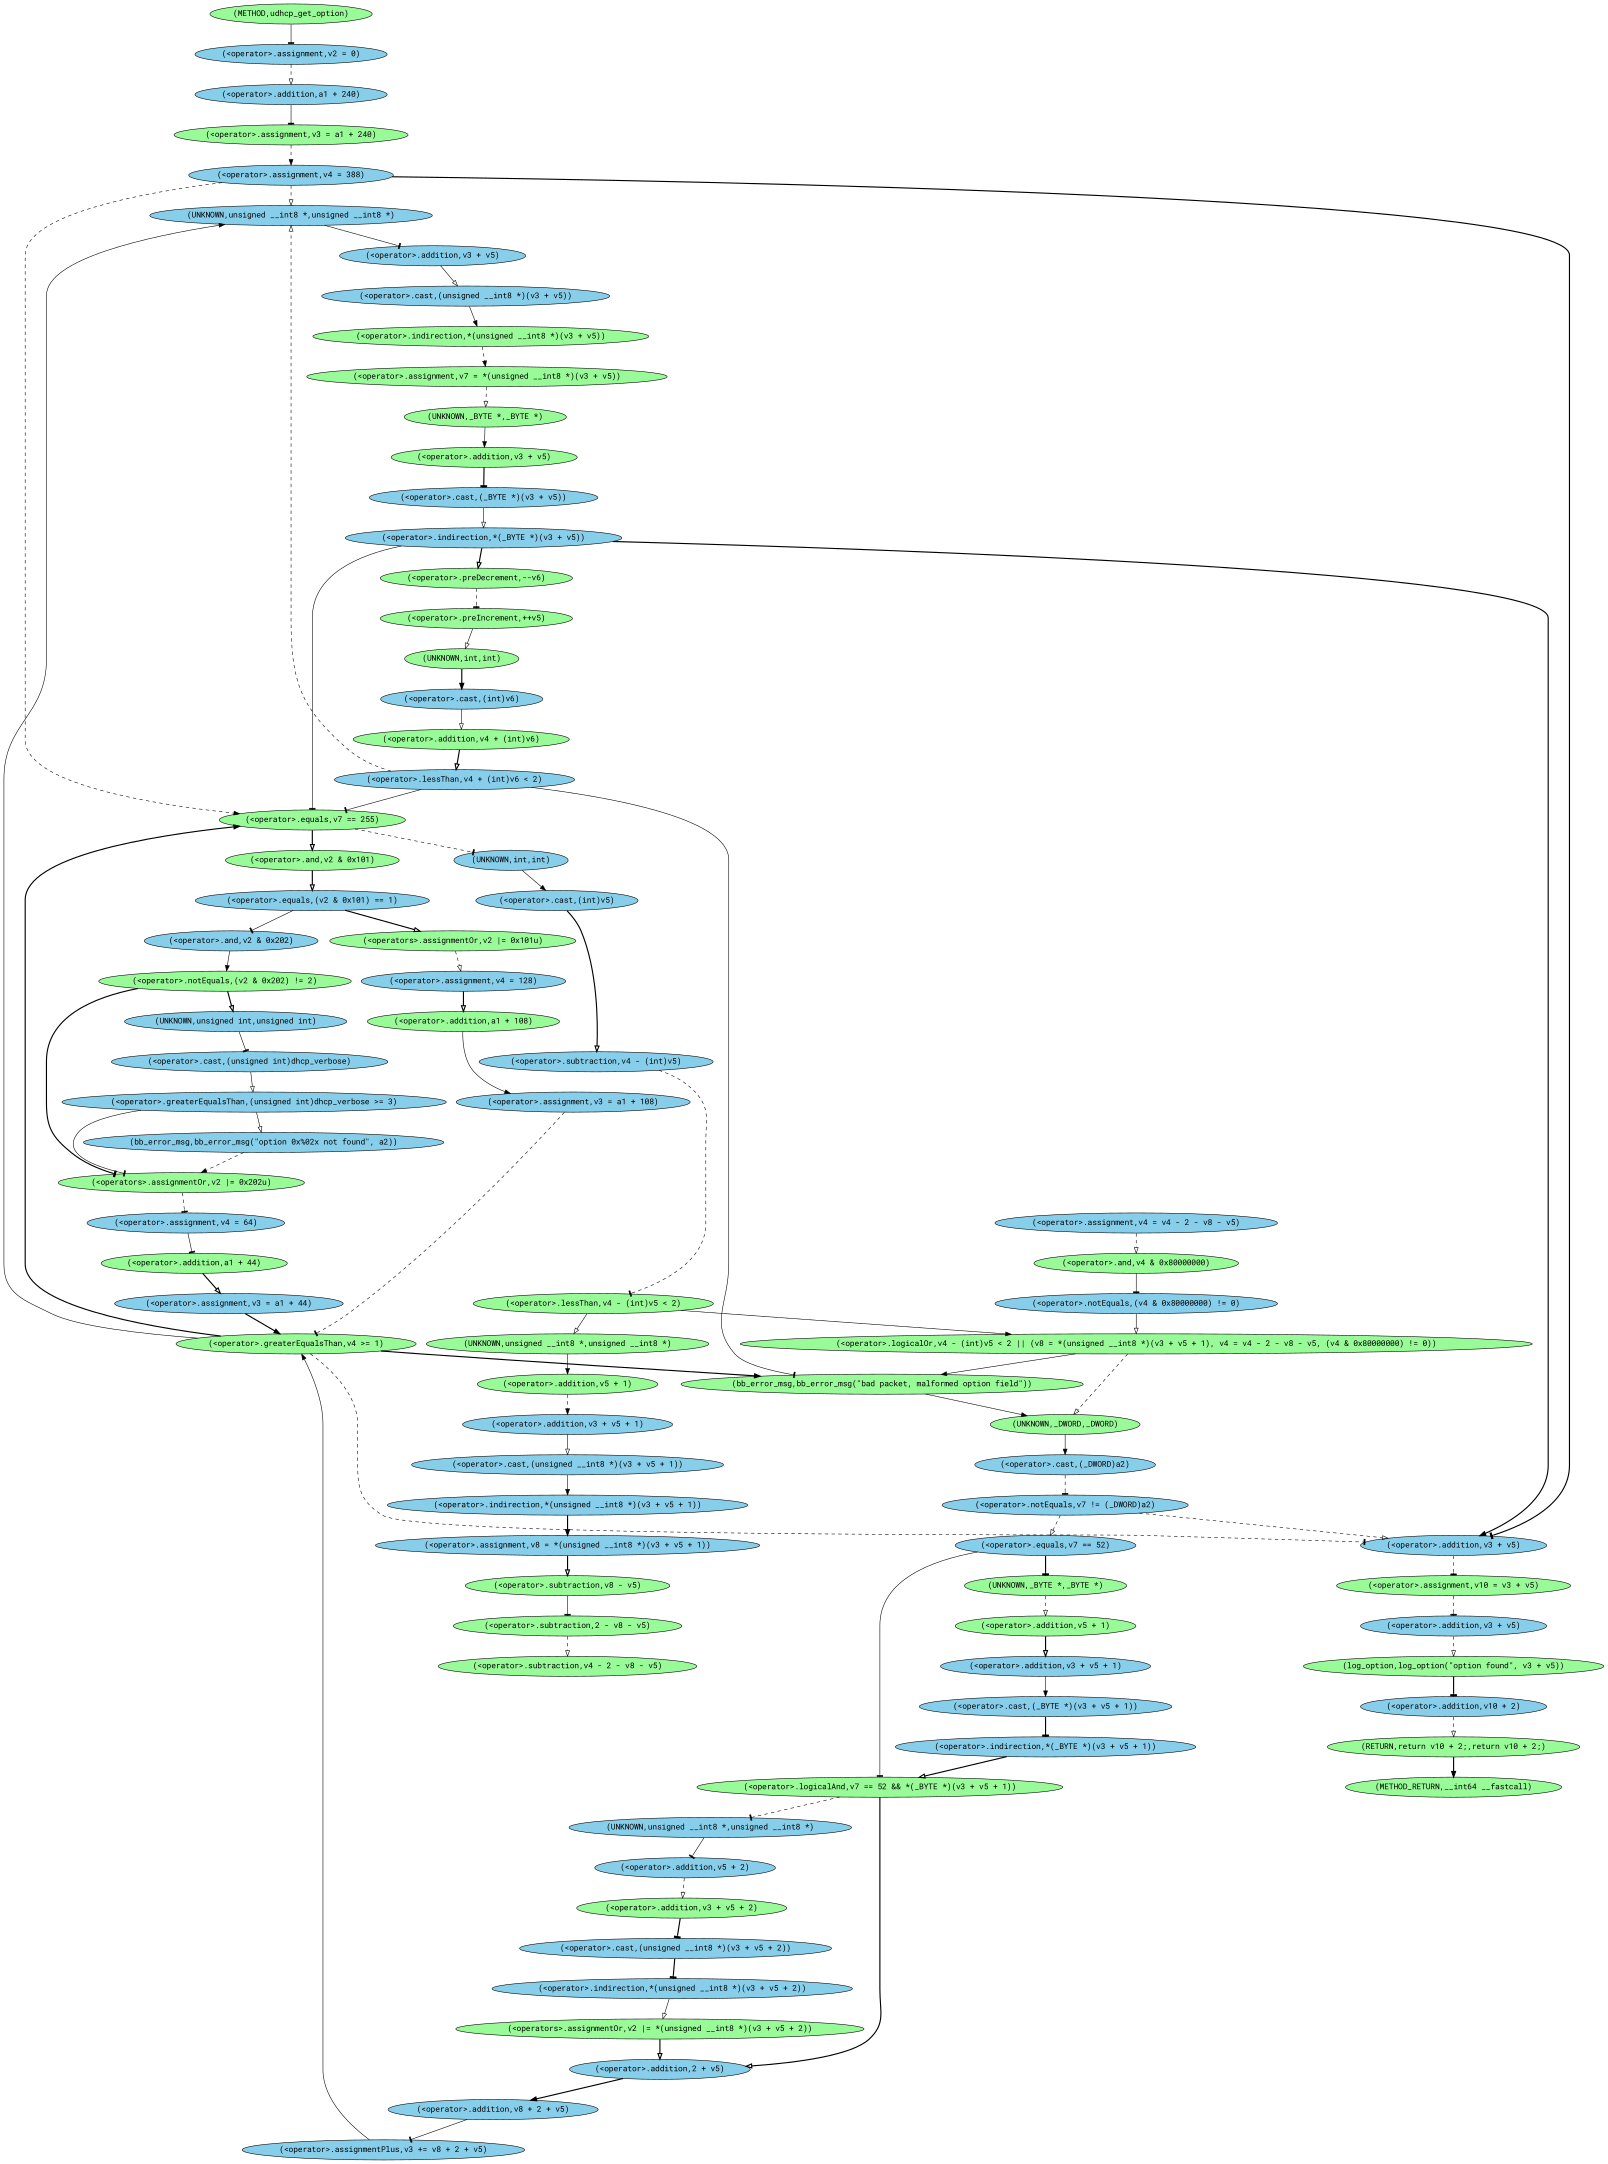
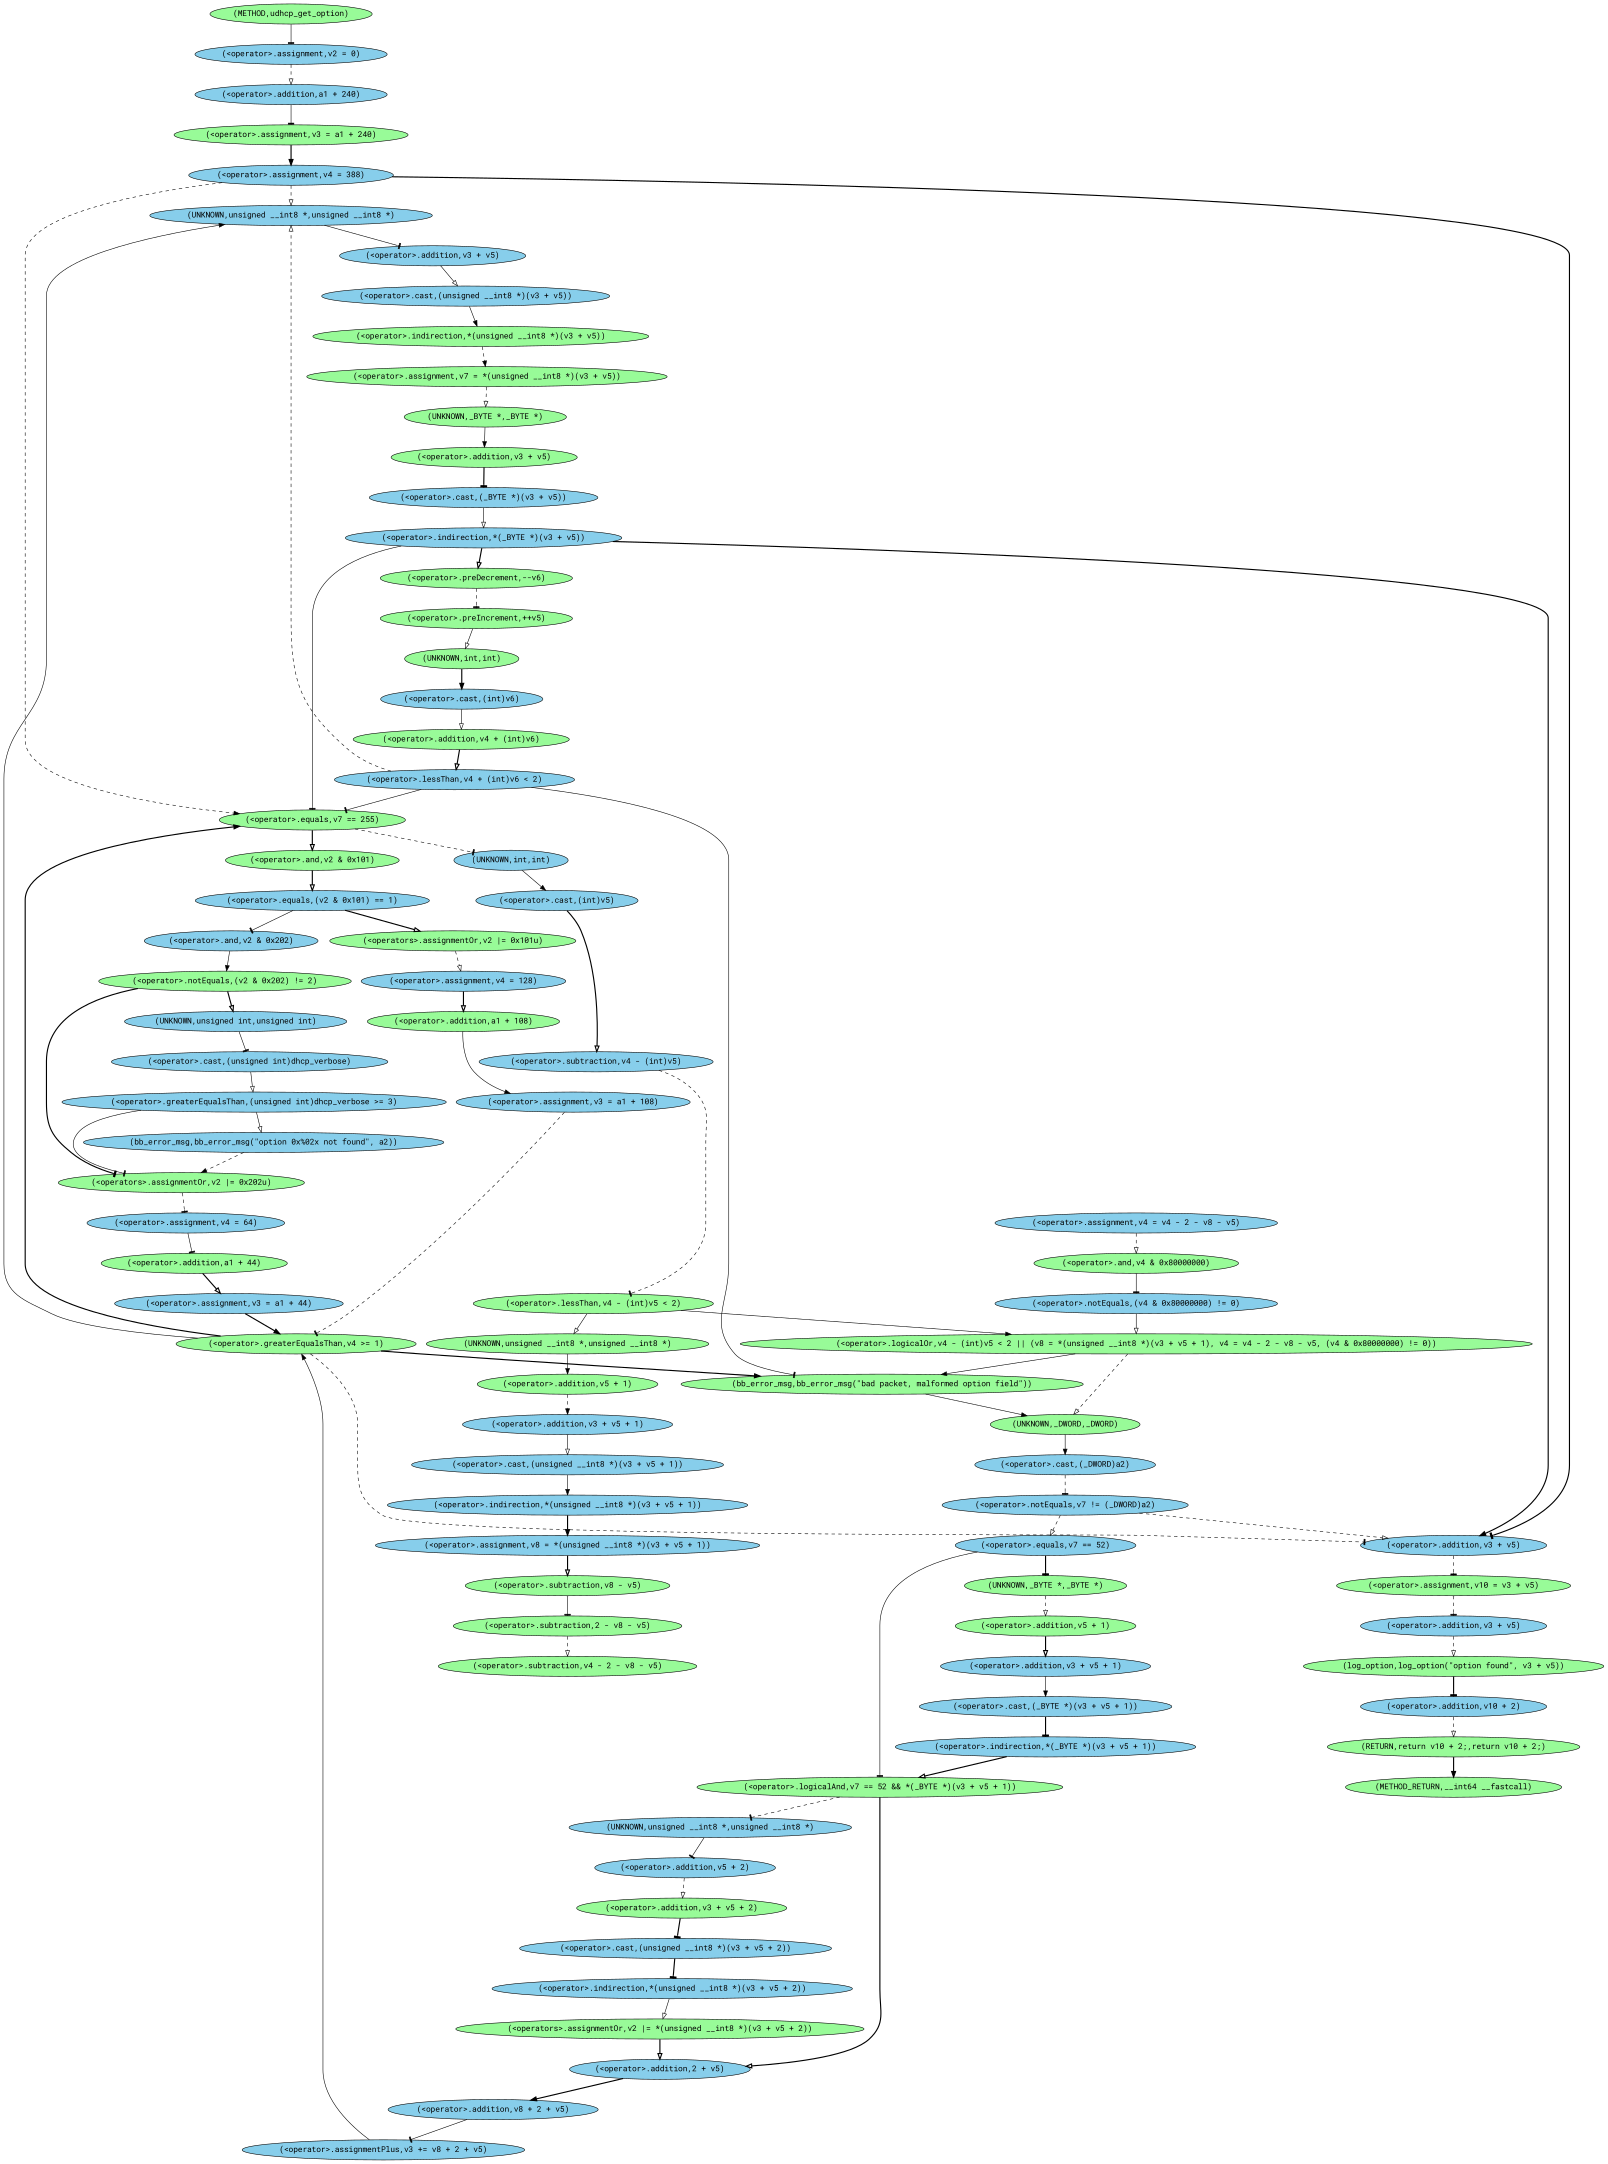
  digraph {
    fontname="Roboto Mono"
    node [fillcolor=skyblue fontname="Roboto Mono" style=filled]
    edge [arrowhead=onormal fontname="Roboto Mono" style=solid]
    n1 [label="(<operator>.assignment,v2 = 0)"]
    n2 [label="(<operator>.addition,a1 + 240)"]
    n3 [fillcolor=palegreen label="(<operator>.assignment,v3 = a1 + 240)"]
    n4 [label="(<operator>.assignment,v4 = 388)"]
    n5 [label="(UNKNOWN,unsigned __int8 *,unsigned __int8 *)"]
    n6 [fillcolor=palegreen label="(<operator>.equals,v7 == 255)"]
    n7 [label="(<operator>.addition,v3 + v5)"]
    n8 [label="(<operator>.addition,v3 + v5)"]
    n9 [fillcolor=palegreen label="(<operator>.and,v2 & 0x101)"]
    n10 [label="(UNKNOWN,int,int)"]
    n11 [fillcolor=palegreen label="(<operator>.assignment,v10 = v3 + v5)"]
    n12 [fillcolor=palegreen label="(<operator>.assignment,v7 = *(unsigned __int8 *)(v3 + v5))"]
    n13 [fillcolor=palegreen label="(UNKNOWN,_BYTE *,_BYTE *)"]
    n14 [fillcolor=palegreen label="(<operator>.addition,v3 + v5)"]
    n15 [fillcolor=palegreen label="(<operator>.indirection,*(unsigned __int8 *)(v3 + v5))"]
    n16 [label="(<operator>.cast,(unsigned __int8 *)(v3 + v5))"]
    n17 [label="(<operator>.indirection,*(_BYTE *)(v3 + v5))"]
    n18 [fillcolor=palegreen label="(<operator>.preDecrement,--v6)"]
    n19 [fillcolor=palegreen label="(<operator>.preIncrement,++v5)"]
    n20 [label="(<operator>.cast,(_BYTE *)(v3 + v5))"]
    n21 [fillcolor=palegreen label="(UNKNOWN,int,int)"]
    n22 [label="(<operator>.cast,(int)v6)"]
    n23 [label="(<operator>.lessThan,v4 + (int)v6 < 2)"]
    n24 [fillcolor=palegreen label="(bb_error_msg,bb_error_msg(\"bad packet, malformed option field\"))"]
    n25 [fillcolor=palegreen label="(UNKNOWN,_DWORD,_DWORD)"]
    n26 [fillcolor=palegreen label="(<operator>.addition,v4 + (int)v6)"]
    n27 [label="(<operator>.equals,(v2 & 0x101) == 1)"]
    n28 [label="(<operator>.cast,(int)v5)"]
    n29 [fillcolor=palegreen label="(<operators>.assignmentOr,v2 |= 0x101u)"]
    n30 [label="(<operator>.and,v2 & 0x202)"]
    n31 [label="(<operator>.assignment,v4 = 128)"]
    n32 [fillcolor=palegreen label="(<operator>.notEquals,(v2 & 0x202) != 2)"]
    n33 [fillcolor=palegreen label="(<operator>.addition,a1 + 108)"]
    n34 [label="(<operator>.assignment,v3 = a1 + 108)"]
    n35 [fillcolor=palegreen label="(<operator>.greaterEqualsThan,v4 >= 1)"]
    n36 [label="(UNKNOWN,unsigned int,unsigned int)"]
    n37 [fillcolor=palegreen label="(<operators>.assignmentOr,v2 |= 0x202u)"]
    n38 [label="(<operator>.cast,(unsigned int)dhcp_verbose)"]
    n39 [label="(<operator>.assignment,v4 = 64)"]
    n40 [label="(<operator>.greaterEqualsThan,(unsigned int)dhcp_verbose >= 3)"]
    n41 [label="(bb_error_msg,bb_error_msg(\"option 0x%02x not found\", a2))"]
    n42 [fillcolor=palegreen label="(<operator>.addition,a1 + 44)"]
    n43 [label="(<operator>.assignment,v3 = a1 + 44)"]
    n44 [fillcolor=palegreen label="(<operator>.logicalOr,v4 - (int)v5 < 2 || (v8 = *(unsigned __int8 *)(v3 + v5 + 1), v4 = v4 - 2 - v8 - v5, (v4 & 0x80000000) != 0))"]
    n45 [label="(<operator>.cast,(_DWORD)a2)"]
    n46 [fillcolor=palegreen label="(<operator>.lessThan,v4 - (int)v5 < 2)"]
    n47 [fillcolor=palegreen label="(UNKNOWN,unsigned __int8 *,unsigned __int8 *)"]
    n48 [fillcolor=palegreen label="(<operator>.addition,v5 + 1)"]
    n49 [label="(<operator>.subtraction,v4 - (int)v5)"]
    n50 [label="(<operator>.assignment,v8 = *(unsigned __int8 *)(v3 + v5 + 1))"]
    n51 [fillcolor=palegreen label="(<operator>.subtraction,v8 - v5)"]
    n52 [fillcolor=palegreen label="(<operator>.subtraction,2 - v8 - v5)"]
    n53 [label="(<operator>.indirection,*(unsigned __int8 *)(v3 + v5 + 1))"]
    n54 [label="(<operator>.cast,(unsigned __int8 *)(v3 + v5 + 1))"]
    n55 [label="(<operator>.addition,v3 + v5 + 1)"]
    n56 [label="(<operator>.assignment,v4 = v4 - 2 - v8 - v5)"]
    n57 [fillcolor=palegreen label="(<operator>.and,v4 & 0x80000000)"]
    n58 [label="(<operator>.notEquals,(v4 & 0x80000000) != 0)"]
    n59 [fillcolor=palegreen label="(<operator>.subtraction,v4 - 2 - v8 - v5)"]
    n60 [label="(<operator>.notEquals,v7 != (_DWORD)a2)"]
    n61 [label="(<operator>.equals,v7 == 52)"]
    n62 [fillcolor=palegreen label="(<operator>.logicalAnd,v7 == 52 && *(_BYTE *)(v3 + v5 + 1))"]
    n63 [fillcolor=palegreen label="(UNKNOWN,_BYTE *,_BYTE *)"]
    n64 [label="(UNKNOWN,unsigned __int8 *,unsigned __int8 *)"]
    n65 [label="(<operator>.addition,2 + v5)"]
    n66 [label="(<operator>.addition,v5 + 2)"]
    n67 [label="(<operator>.addition,v8 + 2 + v5)"]
    n68 [fillcolor=palegreen label="(<operator>.addition,v5 + 1)"]
    n69 [label="(<operator>.indirection,*(_BYTE *)(v3 + v5 + 1))"]
    n70 [label="(<operator>.cast,(_BYTE *)(v3 + v5 + 1))"]
    n71 [label="(<operator>.addition,v3 + v5 + 1)"]
    n72 [fillcolor=palegreen label="(<operators>.assignmentOr,v2 |= *(unsigned __int8 *)(v3 + v5 + 2))"]
    n73 [label="(<operator>.indirection,*(unsigned __int8 *)(v3 + v5 + 2))"]
    n74 [label="(<operator>.cast,(unsigned __int8 *)(v3 + v5 + 2))"]
    n75 [fillcolor=palegreen label="(<operator>.addition,v3 + v5 + 2)"]
    n76 [label="(<operator>.assignmentPlus,v3 += v8 + 2 + v5)"]
    n77 [label="(<operator>.addition,v3 + v5)"]
    n78 [fillcolor=palegreen label="(log_option,log_option(\"option found\", v3 + v5))"]
    n79 [label="(<operator>.addition,v10 + 2)"]
    n80 [fillcolor=palegreen label="(RETURN,return v10 + 2;,return v10 + 2;)"]
    n81 [fillcolor=palegreen label="(METHOD_RETURN,__int64 __fastcall)"]
    n82 [fillcolor=palegreen label="(METHOD,udhcp_get_option)"]
    n1 -> n2 [style=dashed]
    n2 -> n3 [arrowhead=tee]
-   n3 -> n4 [arrowhead=normal style=dashed]
+   n3 -> n4 [arrowhead=normal style=bold]
    n4 -> n5 [style=dashed]
    n4 -> n6 [arrowhead=normal style=dashed]
    n4 -> n7 [arrowhead=tee style=bold]
    n5 -> n8 [arrowhead=tee]
    n6 -> n9 [style=bold]
    n6 -> n10 [arrowhead=tee style=dashed]
    n7 -> n11 [arrowhead=tee style=dashed]
    n8 -> n16
    n9 -> n27 [style=bold]
    n10 -> n28 [arrowhead=normal]
    n11 -> n77 [arrowhead=tee style=dashed]
    n12 -> n13 [style=dashed]
    n13 -> n14 [arrowhead=normal]
    n14 -> n20 [arrowhead=tee style=bold]
    n15 -> n12 [arrowhead=normal style=dashed]
    n16 -> n15 [arrowhead=normal]
    n17 -> n6 [arrowhead=tee]
    n17 -> n7 [arrowhead=normal style=bold]
    n17 -> n18 [style=bold]
    n18 -> n19 [arrowhead=tee style=dashed]
    n19 -> n21
    n20 -> n17
    n21 -> n22 [arrowhead=normal style=bold]
    n22 -> n26
    n23 -> n5 [style=dashed]
    n23 -> n6 [arrowhead=tee]
    n23 -> n24 [arrowhead=tee]
    n24 -> n25 [arrowhead=normal]
    n25 -> n45 [arrowhead=normal]
    n26 -> n23 [style=bold]
    n27 -> n29 [style=bold]
    n27 -> n30 [arrowhead=tee]
    n28 -> n49 [style=bold]
    n29 -> n31 [style=dashed]
    n30 -> n32 [arrowhead=normal]
    n31 -> n33 [style=bold]
    n32 -> n36 [style=bold]
    n32 -> n37 [arrowhead=tee style=bold]
    n33 -> n34 [arrowhead=normal]
    n34 -> n35 [arrowhead=tee style=dashed]
    n35 -> n5 [arrowhead=normal]
    n35 -> n6 [arrowhead=normal style=bold]
    n35 -> n7 [arrowhead=tee style=dashed]
    n35 -> n24 [arrowhead=normal style=bold]
    n36 -> n38 [arrowhead=tee]
    n37 -> n39 [arrowhead=tee style=dashed]
    n38 -> n40
    n39 -> n42 [arrowhead=tee]
    n40 -> n37 [arrowhead=tee]
    n40 -> n41
    n41 -> n37 [arrowhead=normal style=dashed]
    n42 -> n43 [style=bold]
    n43 -> n35 [arrowhead=normal style=bold]
    n44 -> n24 [arrowhead=normal]
    n44 -> n25 [style=dashed]
    n45 -> n60 [arrowhead=tee style=dashed]
    n46 -> n44 [arrowhead=normal]
    n46 -> n47
    n47 -> n48 [arrowhead=normal]
    n48 -> n55 [arrowhead=normal style=dashed]
    n49 -> n46 [arrowhead=tee style=dashed]
    n50 -> n51 [style=bold]
    n51 -> n52 [arrowhead=tee]
    n52 -> n59 [style=dashed]
    n53 -> n50 [arrowhead=normal style=bold]
    n54 -> n53 [arrowhead=normal]
    n55 -> n54
    n56 -> n57 [style=dashed]
    n57 -> n58 [arrowhead=tee]
    n58 -> n44
    n60 -> n7 [style=dashed]
    n60 -> n61 [style=dashed]
    n61 -> n62 [arrowhead=tee]
    n61 -> n63 [arrowhead=tee style=bold]
    n62 -> n64 [arrowhead=tee style=dashed]
    n62 -> n65 [style=bold]
    n63 -> n68 [style=dashed]
    n64 -> n66 [arrowhead=tee]
    n65 -> n67 [arrowhead=normal style=bold]
    n66 -> n75 [style=dashed]
    n67 -> n76 [arrowhead=tee]
    n68 -> n71 [style=bold]
    n69 -> n62 [style=bold]
    n70 -> n69 [arrowhead=tee style=bold]
    n71 -> n70 [arrowhead=normal]
    n72 -> n65 [style=bold]
    n73 -> n72
    n74 -> n73 [arrowhead=tee style=bold]
    n75 -> n74 [arrowhead=tee style=bold]
    n76 -> n35 [arrowhead=normal]
    n77 -> n78 [style=dashed]
    n78 -> n79 [arrowhead=tee style=bold]
    n79 -> n80 [style=dashed]
    n80 -> n81 [arrowhead=normal style=bold]
    n82 -> n1 [arrowhead=tee]
  }
